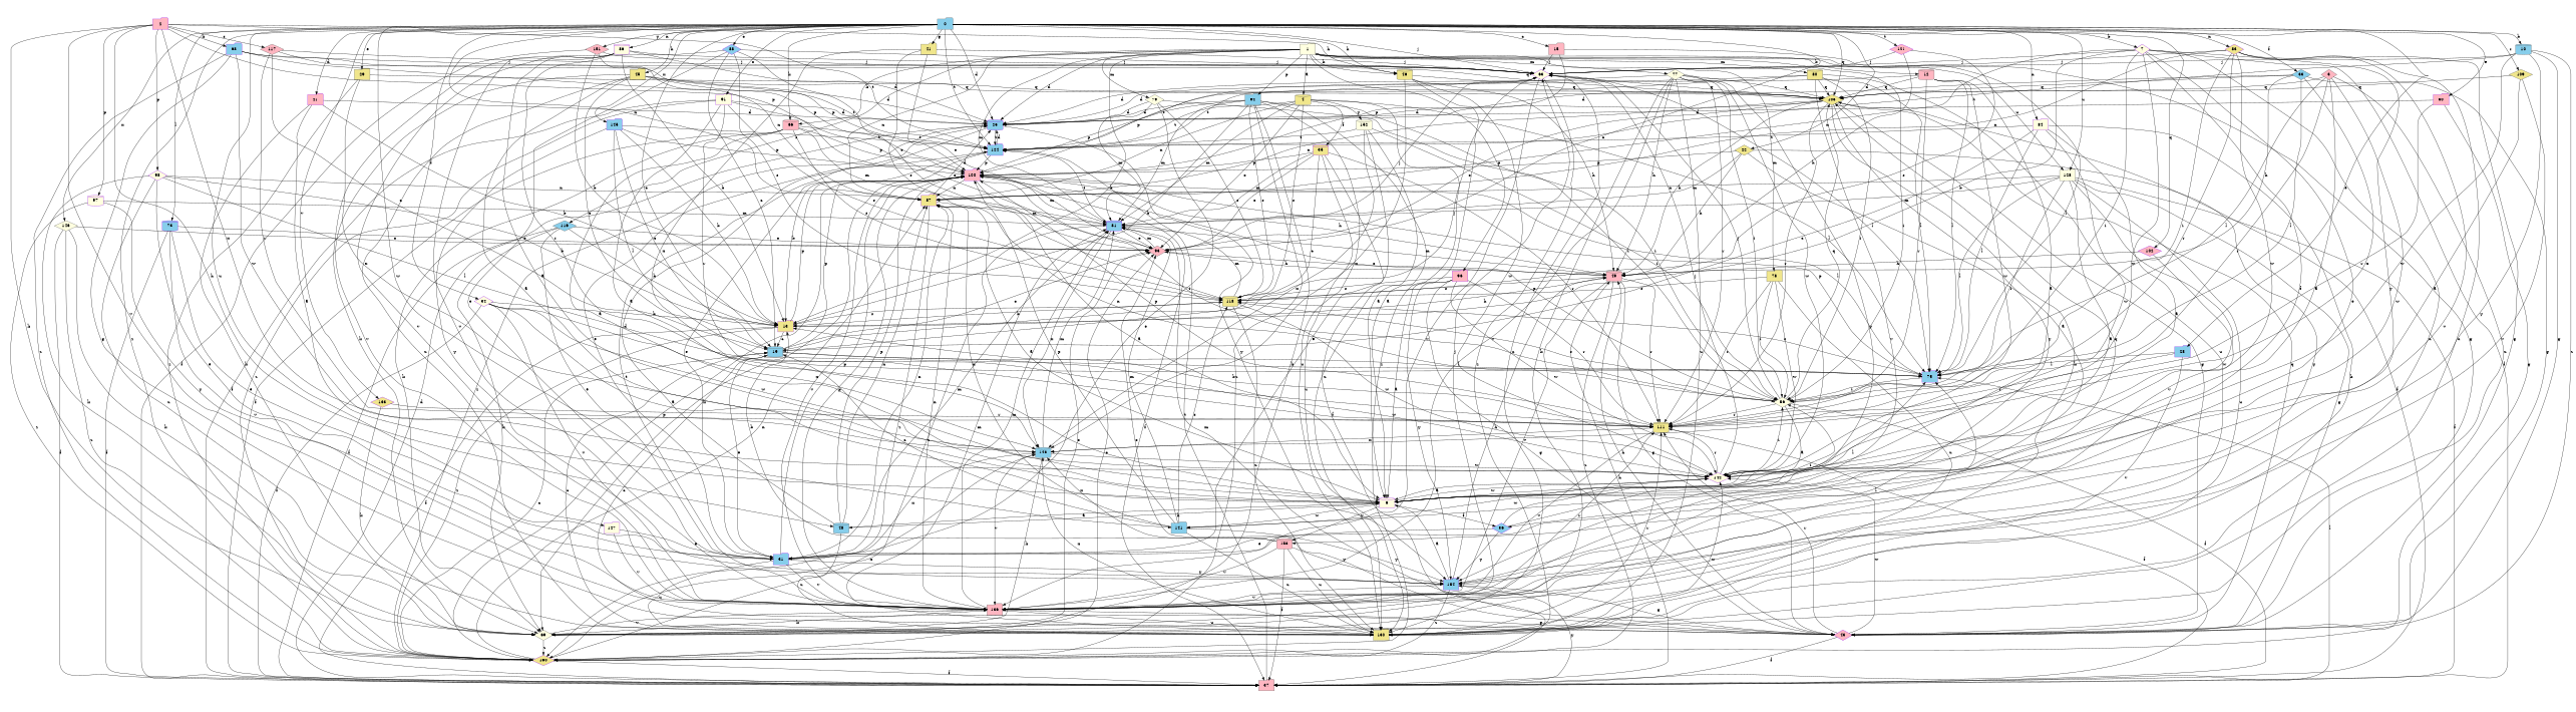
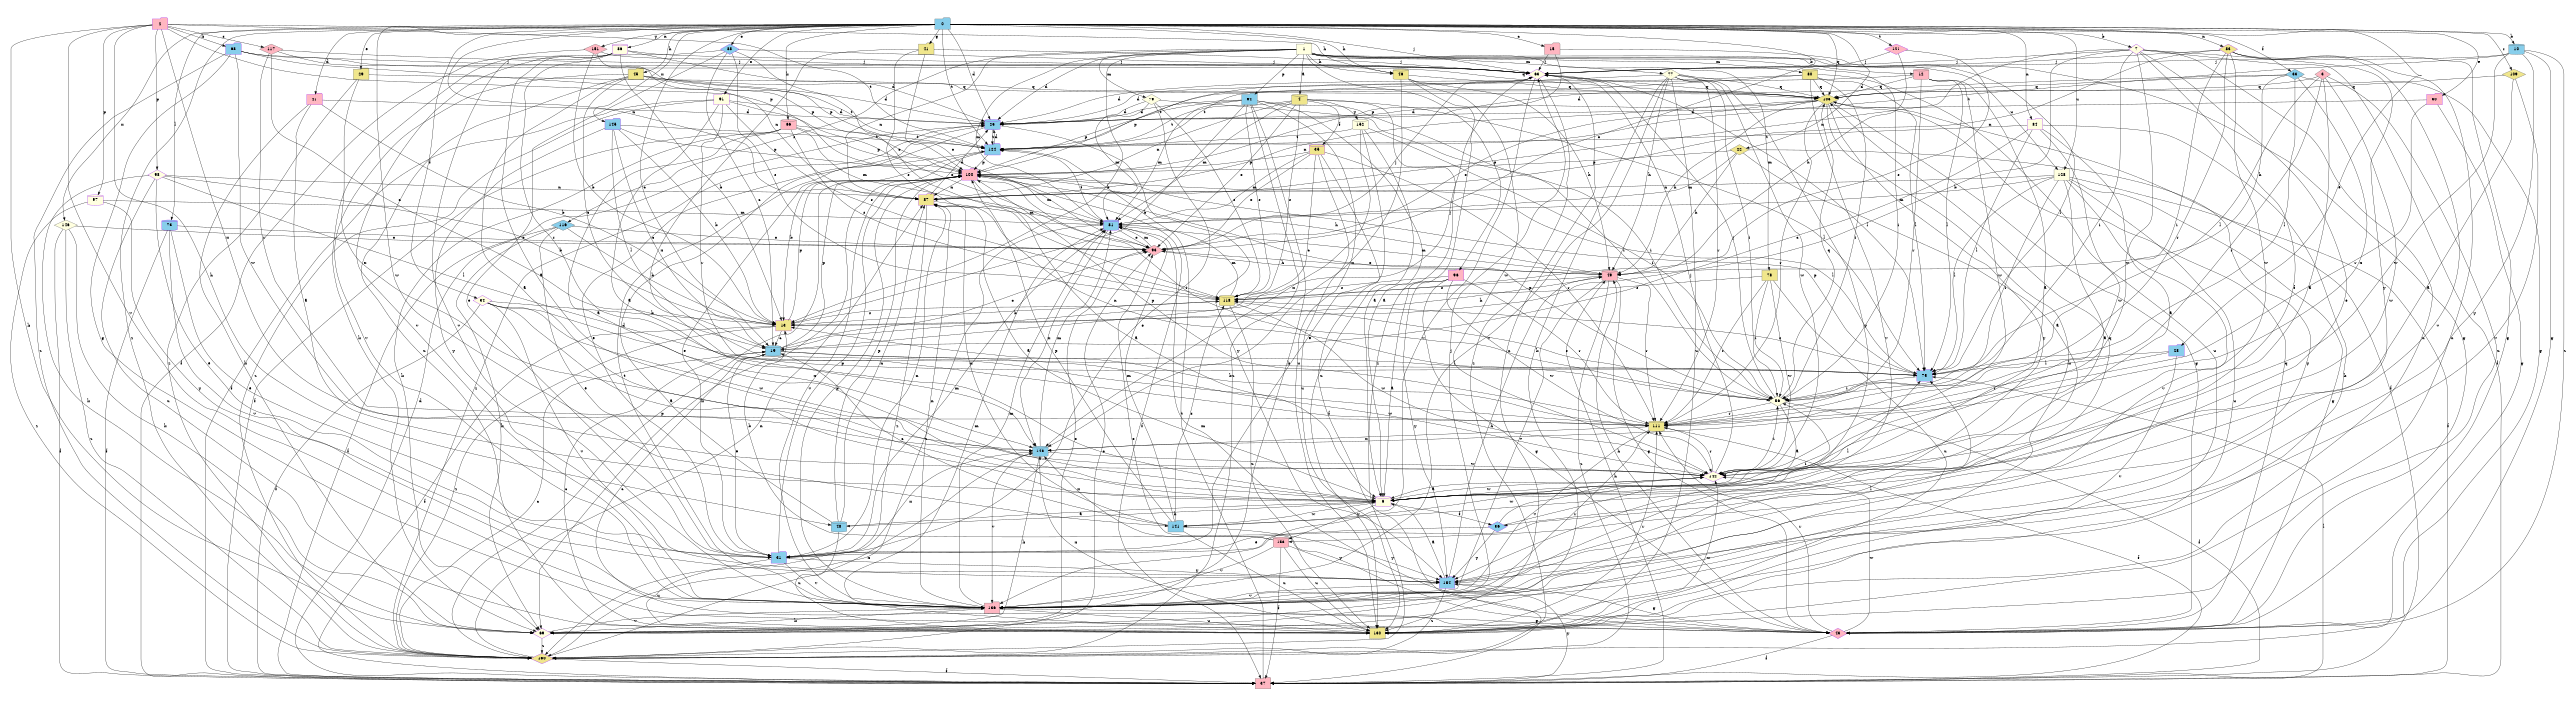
  strict digraph {
    node [color=gray40 fillcolor=skyblue shape=folder style=filled]
    7 [color=purple fillcolor=lightyellow shape=diamond]
    0
    10 [shape=cylinder]
    15 [fillcolor=lightpink]
    19 [shape=cylinder]
    21 [color=purple fillcolor=lightpink]
    22 [fillcolor=khaki shape=diamond]
    25 [color=purple shape=cylinder]
    28 [color=purple]
    29 [fillcolor=khaki]
    30 [color=purple fillcolor=lightpink]
    33 [shape=diamond]
    34 [color=purple fillcolor=lightyellow shape=diamond]
    41 [fillcolor=khaki]
    45 [fillcolor=khaki]
    46 [fillcolor=khaki shape=cylinder]
    63 [color=purple fillcolor=lightyellow shape=diamond]
    66 [fillcolor=lightpink shape=cylinder]
    73 [color=purple shape=cylinder]
    83 [color=purple fillcolor=khaki shape=diamond]
    84 [color=purple fillcolor=lightyellow]
    86 [color=purple fillcolor=lightyellow shape=cylinder]
    87 [color=purple fillcolor=khaki]
    88 [color=purple shape=diamond]
    91 [color=purple fillcolor=lightyellow]
    93 [fillcolor=lightpink shape=diamond]
-   102 [color=purple fillcolor=lightpink shape=diamond]
    105 [fillcolor=khaki shape=diamond]
    109 [fillcolor=khaki shape=diamond]
    121 [color=purple fillcolor=lightpink shape=diamond]
    124 [color=purple]
-   127 [color=purple fillcolor=lightyellow]
    128 [fillcolor=lightyellow]
-   133 [color=purple fillcolor=khaki shape=diamond]
    141
    145 [color=purple]
    146 [fillcolor=lightyellow shape=diamond]
    151 [fillcolor=lightpink shape=diamond]
    160 [color=purple fillcolor=khaki shape=diamond]
    13 [color=purple fillcolor=khaki]
    56 [fillcolor=lightyellow shape=diamond]
    130 [fillcolor=khaki]
    36 [color=purple shape=diamond]
    142 [color=purple fillcolor=lightyellow shape=diamond]
    153 [fillcolor=lightpink shape=cylinder]
    31 [color=purple]
    37 [fillcolor=lightpink]
    43 [color=purple fillcolor=lightpink shape=diamond]
    154 [color=purple]
    100 [color=purple fillcolor=lightpink]
    75 [color=purple]
-   69 [fillcolor=lightyellow shape=diamond]
+   69 [color=purple fillcolor=lightyellow shape=diamond]
    6 [color=purple fillcolor=lightyellow shape=cylinder]
    81 [color=purple shape=cylinder]
    49 [fillcolor=lightpink shape=cylinder]
    136 [fillcolor=lightpink]
    111 [fillcolor=khaki shape=cylinder]
    148 [shape=cylinder]
    118 [fillcolor=khaki shape=cylinder]
    1 [fillcolor=lightyellow]
    4 [fillcolor=khaki shape=cylinder]
    12 [fillcolor=lightpink shape=cylinder]
    77 [fillcolor=lightyellow shape=diamond]
    78 [fillcolor=khaki]
    79 [fillcolor=lightyellow shape=diamond]
    80 [fillcolor=khaki shape=cylinder]
    94
    96 [color=purple fillcolor=lightpink]
    116 [shape=diamond]
    35 [color=purple fillcolor=khaki shape=cylinder]
    152 [fillcolor=lightyellow shape=cylinder]
    2 [color=purple fillcolor=lightpink]
    48 [shape=cylinder]
    68 [color=purple]
    97 [color=purple fillcolor=lightyellow shape=cylinder]
    98 [color=purple fillcolor=lightyellow shape=diamond]
    117 [fillcolor=lightpink shape=diamond]
    3 [fillcolor=lightpink shape=diamond]
    7 -> 63 [label=j]
    7 -> 87 [label=n]
    7 -> 13 [label=b]
    7 -> 56 [label=i]
    7 -> 130 [label=u]
    7 -> 36 [label=f]
    7 -> 142 [label=w]
    7 -> 153 [label=y]
    7 -> 31 [label=e]
    7 -> 37 [label=f]
    0 -> 7 [label=b]
    0 -> 10 [label=b]
    0 -> 15 [label=c]
    0 -> 19 [label=c]
    0 -> 21 [label=d]
    0 -> 22 [label=d]
    0 -> 25 [label=d]
    0 -> 28 [label=e]
    0 -> 29 [label=e]
    0 -> 30 [label=e]
    0 -> 33 [label=f]
    0 -> 34 [label=f]
    0 -> 41 [label=g]
    0 -> 45 [label=h]
    0 -> 46 [label=h]
    0 -> 63 [label=j]
    0 -> 66 [label=k]
    0 -> 73 [label=l]
    0 -> 83 [label=n]
    0 -> 84 [label=n]
    0 -> 86 [label=n]
    0 -> 87 [label=n]
    0 -> 88 [label=o]
    0 -> 91 [label=o]
    0 -> 93 [label=o]
-   0 -> 102 [label=q]
    0 -> 105 [label=q]
    0 -> 109 [label=r]
    0 -> 121 [label=t]
    0 -> 124 [label=t]
-   0 -> 127 [label=u]
    0 -> 128 [label=u]
-   0 -> 133 [label=v]
    0 -> 141 [label=w]
    0 -> 145 [label=x]
    0 -> 146 [label=x]
    0 -> 151 [label=y]
    0 -> 160 [label=z]
    10 -> 63 [label=j]
    10 -> 124 [label=t]
    10 -> 160 [label=z]
    10 -> 142 [label=w]
    10 -> 43 [label=g]
    10 -> 154 [label=y]
    15 -> 63 [label=j]
    15 -> 100 [label=p]
    15 -> 75 [label=l]
    19 -> 63 [label=j]
    19 -> 93 [label=o]
    19 -> 142 [label=w]
    19 -> 31 [label=e]
    19 -> 100 [label=p]
    19 -> 75 [label=l]
    21 -> 25 [label=d]
    21 -> 13 [label=b]
    21 -> 69 [label=k]
    21 -> 6 [label=a]
    22 -> 154 [label=y]
    22 -> 100 [label=p]
    22 -> 6 [label=a]
    22 -> 81 [label=m]
    22 -> 49 [label=h]
    25 -> 124 [label=t]
    25 -> 160 [label=z]
    25 -> 31 [label=e]
    25 -> 154 [label=y]
    28 -> 75 [label=l]
    28 -> 136 [label=v]
    28 -> 111 [label=r]
    29 -> 105 [label=q]
    29 -> 160 [label=z]
    29 -> 148 [label=x]
    30 -> 25 [label=d]
    30 -> 43 [label=g]
    30 -> 111 [label=r]
    33 -> 25 [label=d]
    33 -> 105 [label=q]
    33 -> 43 [label=g]
    33 -> 75 [label=l]
    33 -> 49 [label=h]
    33 -> 148 [label=x]
    34 -> 13 [label=b]
    34 -> 142 [label=w]
    34 -> 37 [label=f]
    34 -> 6 [label=a]
    34 -> 136 [label=v]
    34 -> 148 [label=x]
    41 -> 63 [label=j]
    41 -> 93 [label=o]
    41 -> 148 [label=x]
    41 -> 118 [label=s]
    45 -> 19 [label=c]
    45 -> 25 [label=d]
    45 -> 105 [label=q]
    45 -> 124 [label=t]
    45 -> 130 [label=u]
    45 -> 6 [label=a]
    45 -> 136 [label=v]
    46 -> 105 [label=q]
    46 -> 160 [label=z]
    46 -> 142 [label=w]
    46 -> 49 [label=h]
    46 -> 148 [label=x]
    63 -> 105 [label=q]
    63 -> 160 [label=z]
    63 -> 130 [label=u]
    63 -> 100 [label=p]
    63 -> 75 [label=l]
    63 -> 136 [label=v]
    66 -> 124 [label=t]
    66 -> 37 [label=f]
    66 -> 100 [label=p]
    66 -> 69 [label=k]
    66 -> 6 [label=a]
    66 -> 81 [label=m]
    66 -> 118 [label=s]
    73 -> 93 [label=o]
    73 -> 31 [label=e]
    73 -> 37 [label=f]
    73 -> 136 [label=v]
    83 -> 63 [label=j]
    83 -> 87 [label=n]
    83 -> 56 [label=i]
    83 -> 130 [label=u]
    83 -> 142 [label=w]
    83 -> 43 [label=g]
    83 -> 136 [label=v]
    83 -> 111 [label=r]
    84 -> 19 [label=c]
    84 -> 124 [label=t]
    84 -> 142 [label=w]
    84 -> 75 [label=l]
    84 -> 69 [label=k]
    84 -> 6 [label=a]
    86 -> 25 [label=d]
    86 -> 63 [label=j]
    86 -> 13 [label=b]
    86 -> 69 [label=k]
    86 -> 6 [label=a]
    86 -> 136 [label=v]
    86 -> 111 [label=r]
    87 -> 25 [label=d]
    87 -> 160 [label=z]
    87 -> 6 [label=a]
    87 -> 81 [label=m]
    88 -> 19 [label=c]
    88 -> 63 [label=j]
    88 -> 93 [label=o]
    88 -> 31 [label=e]
    88 -> 136 [label=v]
    88 -> 118 [label=s]
    91 -> 25 [label=d]
    91 -> 93 [label=o]
    91 -> 160 [label=z]
    91 -> 37 [label=f]
    91 -> 6 [label=a]
    91 -> 111 [label=r]
    91 -> 118 [label=s]
    93 -> 63 [label=j]
    93 -> 81 [label=m]
    93 -> 49 [label=h]
-   102 -> 142 [label=w]
-   102 -> 49 [label=h]
    105 -> 25 [label=d]
    105 -> 87 [label=n]
    105 -> 93 [label=o]
    105 -> 37 [label=f]
    105 -> 43 [label=g]
    105 -> 154 [label=y]
    105 -> 69 [label=k]
    105 -> 49 [label=h]
    105 -> 111 [label=r]
    109 -> 105 [label=q]
    109 -> 6 [label=a]
    109 -> 136 [label=v]
    121 -> 63 [label=j]
    121 -> 49 [label=h]
    121 -> 118 [label=s]
    124 -> 25 [label=d]
    124 -> 13 [label=b]
    124 -> 31 [label=e]
    124 -> 100 [label=p]
-   127 -> 31 [label=e]
-   127 -> 136 [label=v]
    128 -> 87 [label=n]
    128 -> 56 [label=i]
    128 -> 130 [label=u]
    128 -> 37 [label=f]
    128 -> 43 [label=g]
    128 -> 75 [label=l]
    128 -> 6 [label=a]
    128 -> 81 [label=m]
    128 -> 136 [label=v]
-   133 -> 69 [label=k]
-   133 -> 111 [label=r]
    141 -> 19 [label=c]
    141 -> 87 [label=n]
    141 -> 130 [label=u]
    141 -> 142 [label=w]
    141 -> 154 [label=y]
    141 -> 100 [label=p]
    141 -> 81 [label=m]
    141 -> 118 [label=s]
    145 -> 19 [label=c]
    145 -> 124 [label=t]
    145 -> 13 [label=b]
    145 -> 154 [label=y]
    145 -> 100 [label=p]
    145 -> 75 [label=l]
    146 -> 93 [label=o]
    146 -> 160 [label=z]
    146 -> 37 [label=f]
    146 -> 69 [label=k]
    151 -> 63 [label=j]
    151 -> 87 [label=n]
    151 -> 13 [label=b]
    151 -> 37 [label=f]
    160 -> 19 [label=c]
    160 -> 87 [label=n]
    160 -> 93 [label=o]
    160 -> 37 [label=f]
    160 -> 100 [label=p]
    160 -> 148 [label=x]
    13 -> 19 [label=c]
    13 -> 160 [label=z]
    13 -> 37 [label=f]
    13 -> 100 [label=p]
    13 -> 49 [label=h]
    13 -> 118 [label=s]
    56 -> 63 [label=j]
    56 -> 87 [label=n]
    56 -> 105 [label=q]
    56 -> 37 [label=f]
    56 -> 100 [label=p]
    56 -> 6 [label=a]
    56 -> 111 [label=r]
    56 -> 118 [label=s]
    130 -> 19 [label=c]
    130 -> 142 [label=w]
    130 -> 81 [label=m]
    130 -> 111 [label=r]
    130 -> 148 [label=x]
    36 -> 56 [label=i]
    36 -> 31 [label=e]
    36 -> 154 [label=y]
    36 -> 75 [label=l]
    142 -> 63 [label=j]
    142 -> 56 [label=i]
    142 -> 6 [label=a]
    142 -> 111 [label=r]
    153 -> 13 [label=b]
    153 -> 130 [label=u]
    153 -> 37 [label=f]
    153 -> 154 [label=y]
    153 -> 136 [label=v]
    153 -> 148 [label=x]
    31 -> 87 [label=n]
    31 -> 130 [label=u]
    31 -> 154 [label=y]
    31 -> 100 [label=p]
    31 -> 81 [label=m]
    31 -> 136 [label=v]
    31 -> 148 [label=x]
    37 -> 25 [label=d]
    37 -> 124 [label=t]
    37 -> 154 [label=y]
    37 -> 75 [label=l]
    37 -> 49 [label=h]
    43 -> 19 [label=c]
    43 -> 93 [label=o]
    43 -> 105 [label=q]
    43 -> 142 [label=w]
    43 -> 37 [label=f]
    43 -> 81 [label=m]
    43 -> 49 [label=h]
    43 -> 111 [label=r]
    154 -> 105 [label=q]
    154 -> 160 [label=z]
    154 -> 43 [label=g]
    154 -> 6 [label=a]
    154 -> 49 [label=h]
    154 -> 136 [label=v]
    100 -> 87 [label=n]
    100 -> 56 [label=i]
    100 -> 37 [label=f]
    100 -> 75 [label=l]
    100 -> 69 [label=k]
    100 -> 6 [label=a]
    100 -> 81 [label=m]
    100 -> 49 [label=h]
    100 -> 136 [label=v]
    75 -> 56 [label=i]
    75 -> 100 [label=p]
    75 -> 118 [label=s]
    69 -> 63 [label=j]
    69 -> 93 [label=o]
    69 -> 160 [label=z]
    69 -> 136 [label=v]
    6 -> 141 [label=w]
    6 -> 36 [label=f]
    6 -> 142 [label=w]
    6 -> 153 [label=y]
    6 -> 48 [label=h]
    81 -> 93 [label=o]
    81 -> 124 [label=t]
    81 -> 160 [label=z]
    81 -> 148 [label=x]
    49 -> 93 [label=o]
    49 -> 160 [label=z]
    49 -> 43 [label=g]
    49 -> 81 [label=m]
    49 -> 136 [label=v]
    49 -> 111 [label=r]
    49 -> 118 [label=s]
    136 -> 87 [label=n]
    136 -> 124 [label=t]
    136 -> 130 [label=u]
    136 -> 43 [label=g]
    136 -> 100 [label=p]
    136 -> 75 [label=l]
    136 -> 69 [label=k]
    136 -> 81 [label=m]
    136 -> 111 [label=r]
    111 -> 13 [label=b]
    111 -> 37 [label=f]
    111 -> 100 [label=p]
    111 -> 136 [label=v]
    111 -> 148 [label=x]
    148 -> 142 [label=w]
    148 -> 69 [label=k]
    148 -> 81 [label=m]
    148 -> 136 [label=v]
    118 -> 13 [label=b]
    118 -> 130 [label=u]
    118 -> 142 [label=w]
    118 -> 81 [label=m]
    1 -> 25 [label=d]
    1 -> 46 [label=h]
-   1 -> 66 [label=k]
    1 -> 87 [label=n]
    1 -> 128 [label=u]
    1 -> 13 [label=b]
    1 -> 56 [label=i]
    1 -> 43 [label=g]
    1 -> 81 [label=m]
    1 -> 4 [label=a]
    1 -> 12 [label=b]
    1 -> 77 [label=m]
    1 -> 78 [label=m]
    1 -> 79 [label=m]
    1 -> 80 [label=m]
    1 -> 94 [label=p]
    1 -> 96 [label=p]
    1 -> 116 [label=s]
    4 -> 87 [label=n]
    4 -> 93 [label=o]
    4 -> 124 [label=t]
    4 -> 75 [label=l]
    4 -> 6 [label=a]
    4 -> 81 [label=m]
    4 -> 118 [label=s]
    4 -> 35 [label=f]
    4 -> 152 [label=y]
    12 -> 25 [label=d]
    12 -> 105 [label=q]
    12 -> 142 [label=w]
    12 -> 75 [label=l]
    12 -> 6 [label=a]
    12 -> 111 [label=r]
    77 -> 105 [label=q]
    77 -> 124 [label=t]
    77 -> 56 [label=i]
    77 -> 130 [label=u]
    77 -> 142 [label=w]
    77 -> 154 [label=y]
    77 -> 69 [label=k]
    77 -> 49 [label=h]
    77 -> 136 [label=v]
    77 -> 111 [label=r]
    78 -> 56 [label=i]
    78 -> 130 [label=u]
    78 -> 142 [label=w]
    78 -> 111 [label=r]
    78 -> 118 [label=s]
    79 -> 25 [label=d]
    79 -> 56 [label=i]
    79 -> 31 [label=e]
    79 -> 81 [label=m]
    79 -> 118 [label=s]
    80 -> 25 [label=d]
    80 -> 105 [label=q]
    80 -> 124 [label=t]
    80 -> 56 [label=i]
    80 -> 130 [label=u]
    80 -> 75 [label=l]
    80 -> 136 [label=v]
    94 -> 25 [label=d]
    94 -> 160 [label=z]
    94 -> 13 [label=b]
    94 -> 56 [label=i]
    94 -> 130 [label=u]
    94 -> 100 [label=p]
    94 -> 69 [label=k]
    94 -> 6 [label=a]
    94 -> 81 [label=m]
    94 -> 118 [label=s]
    96 -> 142 [label=w]
    96 -> 43 [label=g]
    96 -> 154 [label=y]
    96 -> 6 [label=a]
    96 -> 111 [label=r]
    96 -> 118 [label=s]
    116 -> 93 [label=o]
    116 -> 13 [label=b]
    116 -> 31 [label=e]
    116 -> 37 [label=f]
    116 -> 69 [label=k]
    35 -> 19 [label=c]
    35 -> 93 [label=o]
    35 -> 130 [label=u]
    35 -> 37 [label=f]
    35 -> 100 [label=p]
    35 -> 81 [label=m]
    35 -> 111 [label=r]
    152 -> 124 [label=t]
    152 -> 56 [label=i]
    152 -> 130 [label=u]
    152 -> 31 [label=e]
    152 -> 148 [label=x]
    2 -> 46 [label=h]
    2 -> 124 [label=t]
    2 -> 100 [label=p]
    2 -> 69 [label=k]
    2 -> 136 [label=v]
    2 -> 148 [label=x]
    2 -> 48 [label=h]
    2 -> 68 [label=k]
    2 -> 97 [label=p]
    2 -> 98 [label=p]
    2 -> 117 [label=s]
    48 -> 25 [label=d]
    48 -> 87 [label=n]
    48 -> 130 [label=u]
    48 -> 100 [label=p]
    48 -> 6 [label=a]
    68 -> 63 [label=j]
    68 -> 105 [label=q]
    68 -> 160 [label=z]
    68 -> 142 [label=w]
    68 -> 43 [label=g]
    68 -> 100 [label=p]
    97 -> 160 [label=z]
    97 -> 154 [label=y]
    97 -> 81 [label=m]
    98 -> 87 [label=n]
    98 -> 13 [label=b]
    98 -> 130 [label=u]
    98 -> 31 [label=e]
    98 -> 75 [label=l]
    98 -> 69 [label=k]
    117 -> 19 [label=c]
    117 -> 63 [label=j]
    117 -> 100 [label=p]
    117 -> 111 [label=r]
    3 -> 105 [label=q]
    3 -> 141 [label=w]
    3 -> 130 [label=u]
    3 -> 75 [label=l]
    3 -> 6 [label=a]
    3 -> 111 [label=r]
  }
